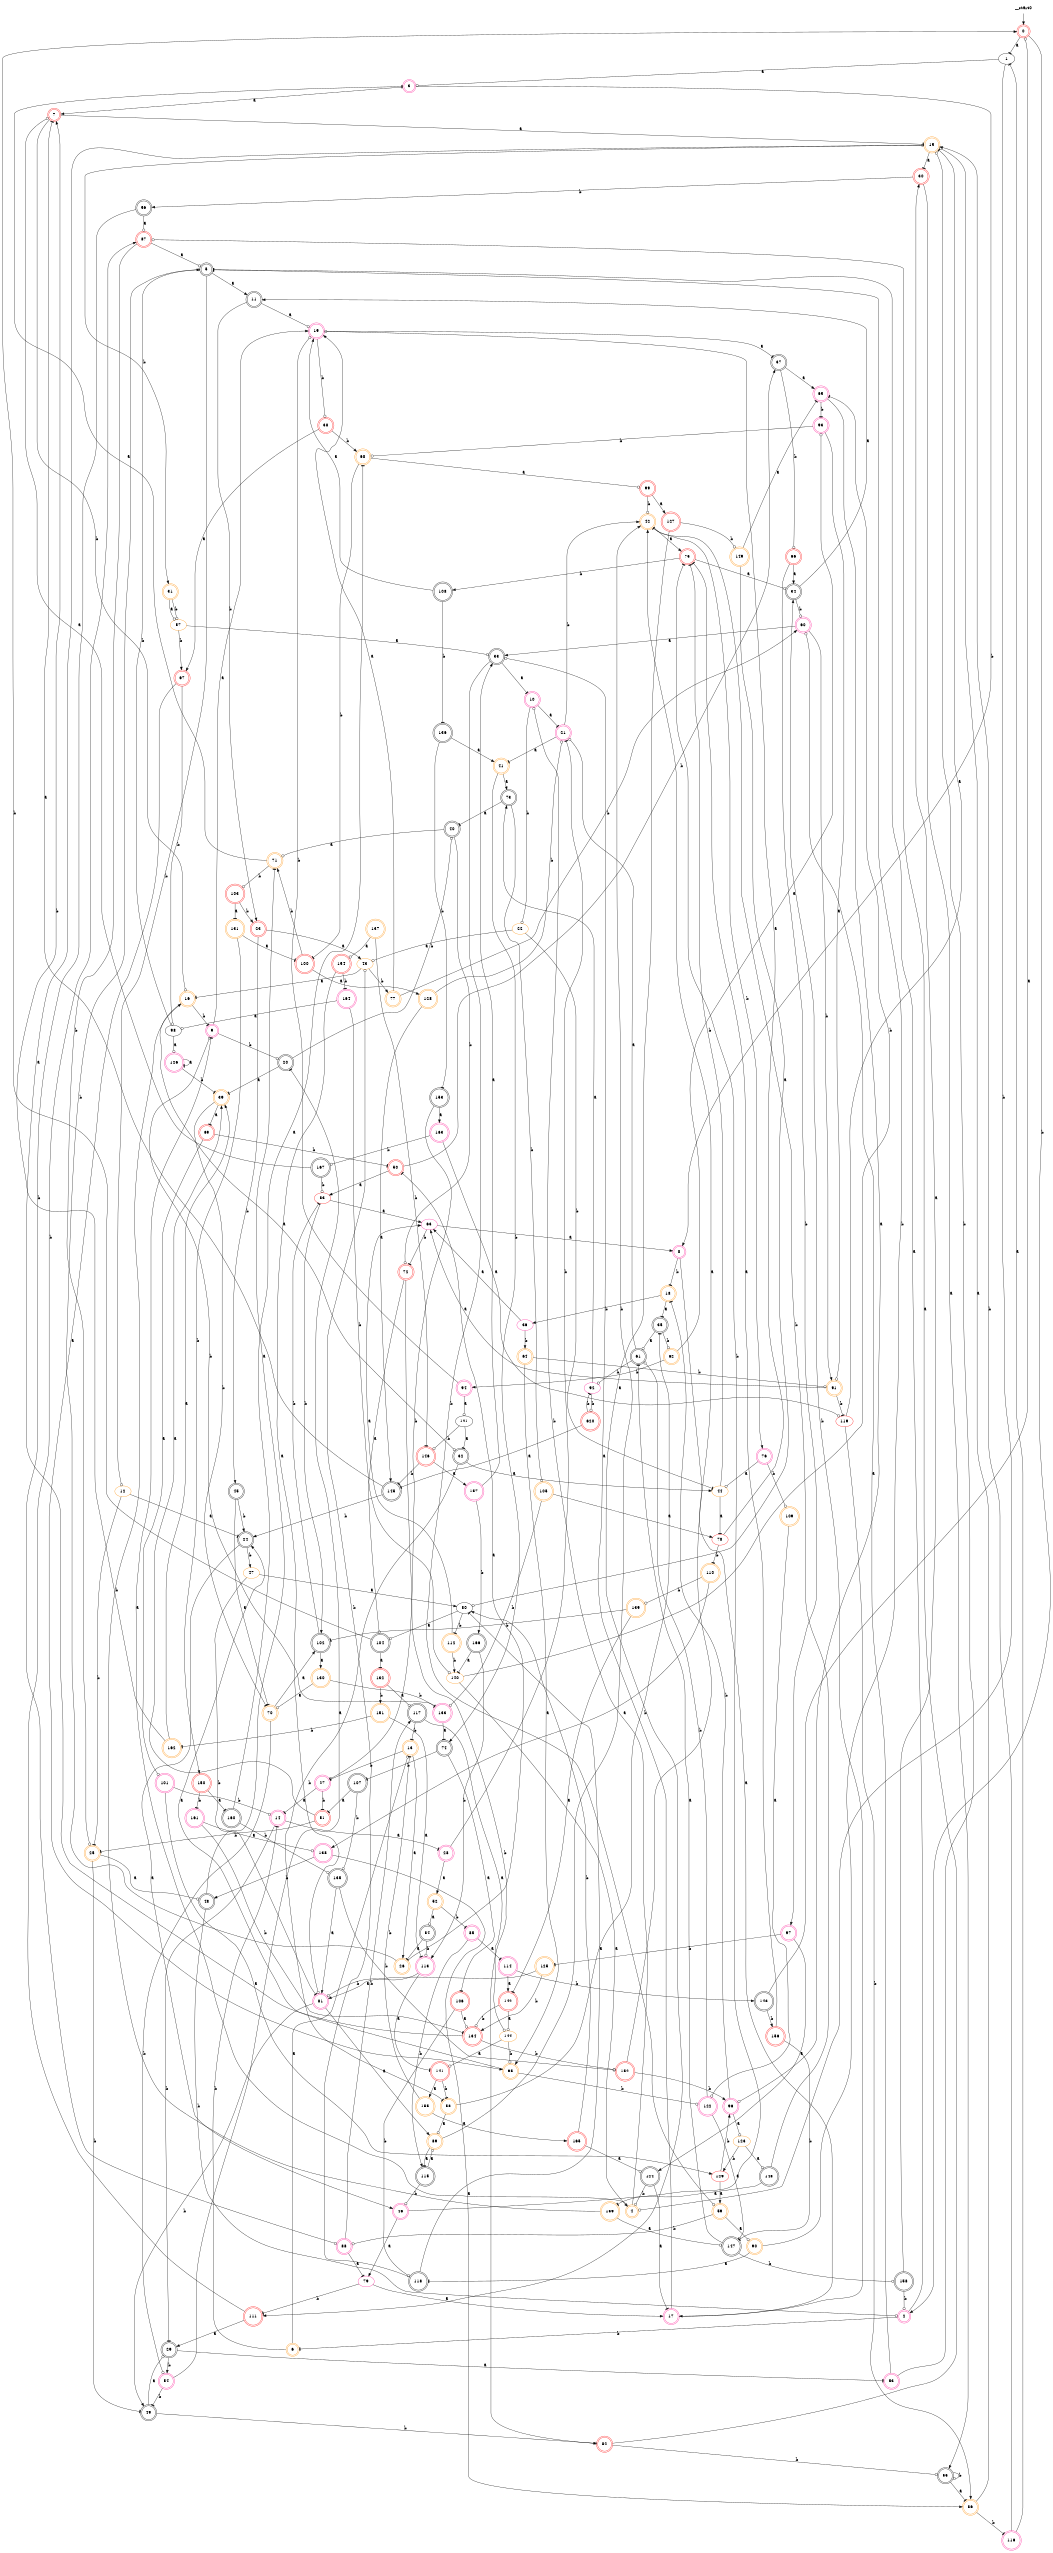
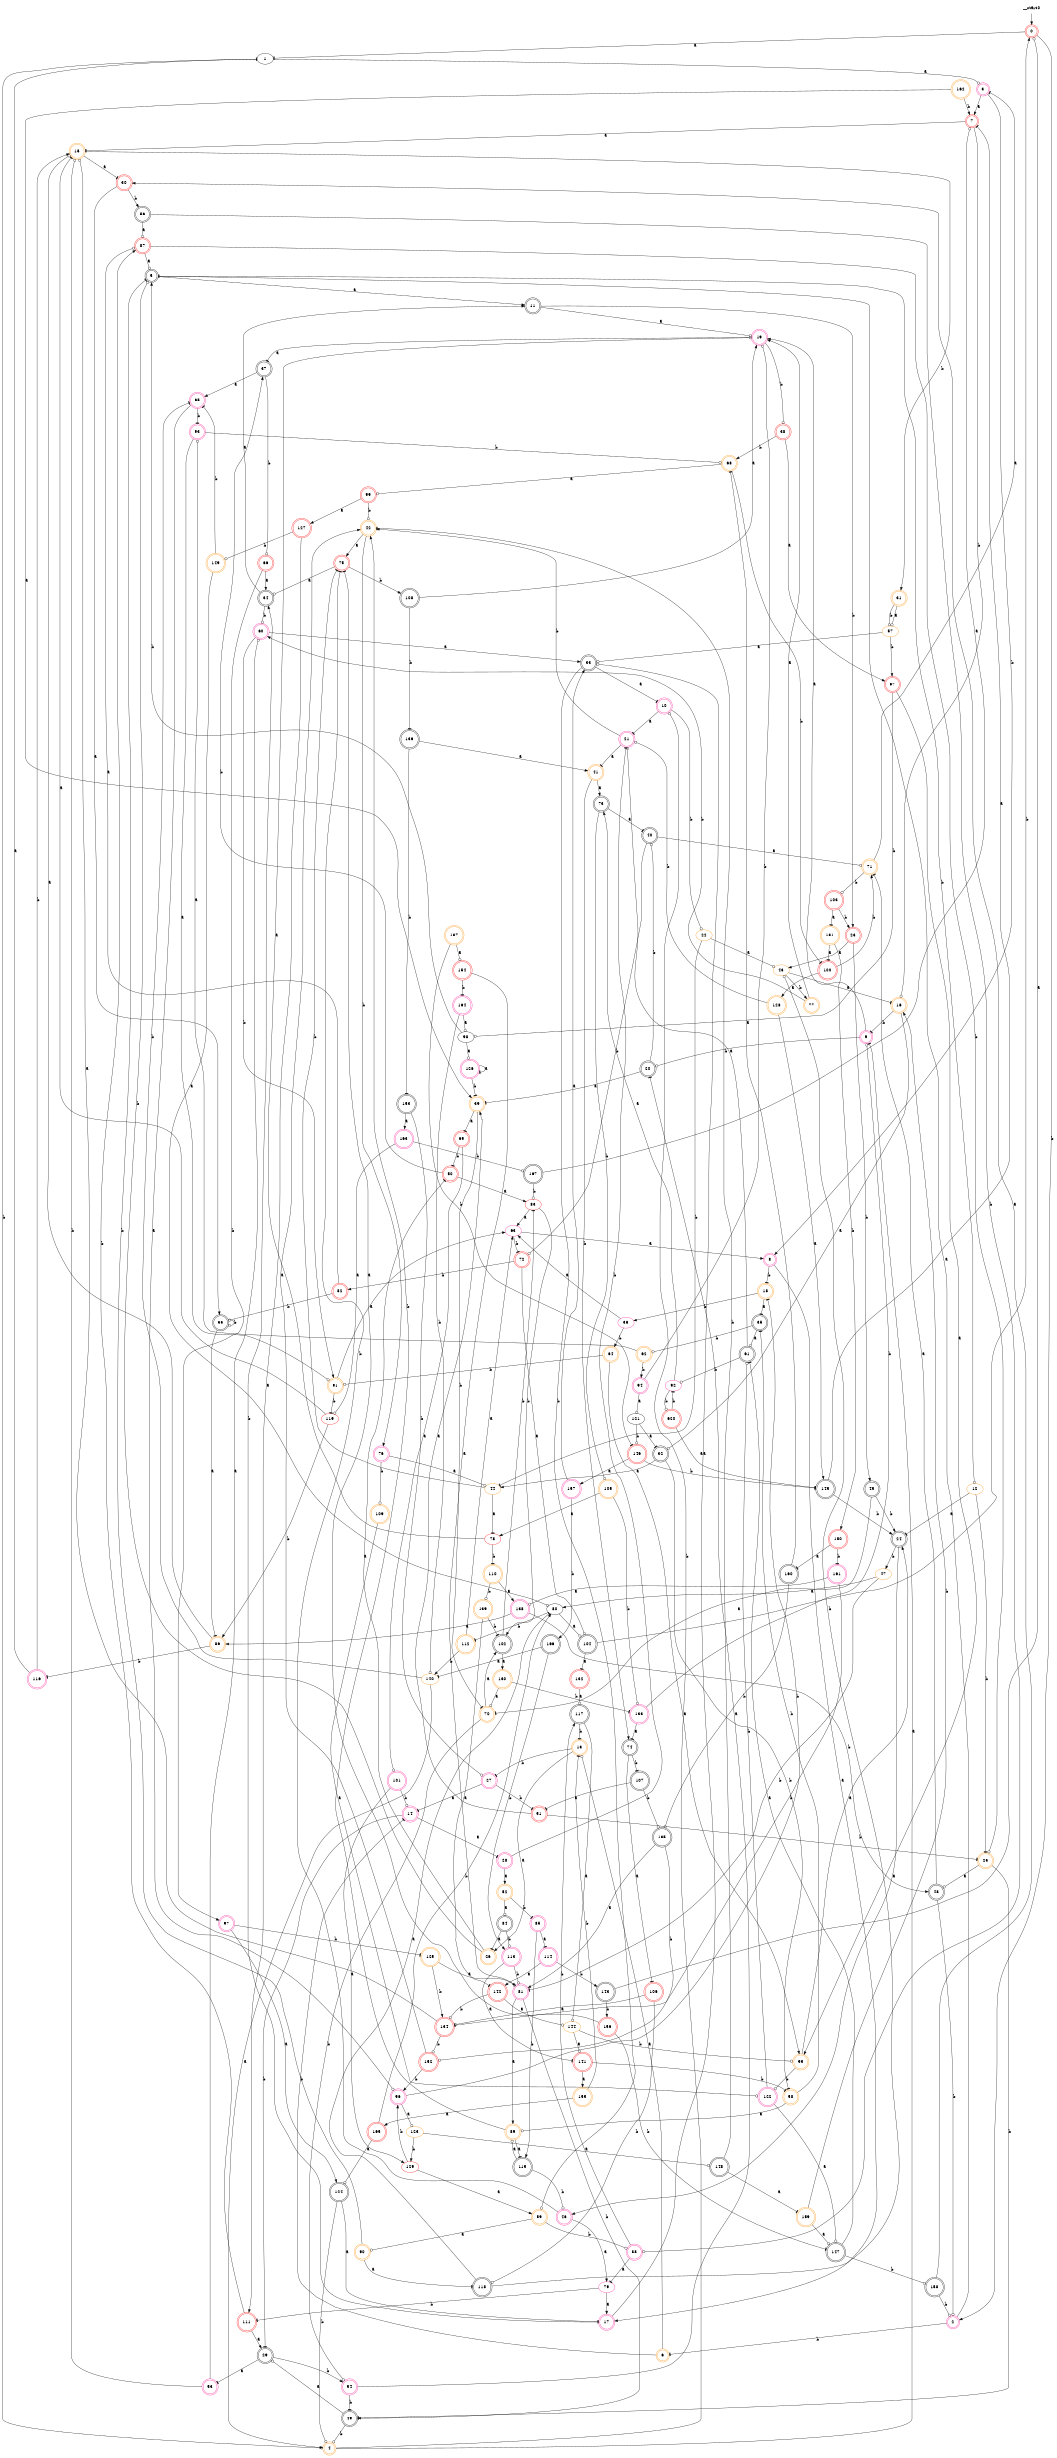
  digraph {
    node [color=darkorange shape=doublecircle]
    edge [arrowhead=odot]
    __start0 [shape=none]
    0 [color=red]
    1 [color=black shape=""]
    2 [color=deeppink]
    3 [color=deeppink]
    4
    5 [color=black]
    6
    7 [color=red]
    8 [color=deeppink]
    9 [color=deeppink]
    10 [color=deeppink]
    11 [color=black]
    12 [shape=""]
    13
    14 [color=deeppink]
    15
    16
    17 [color=deeppink]
    18
    19 [color=deeppink]
    20 [color=black]
    21 [color=deeppink]
    22 [shape=""]
    23 [color=red]
    24 [color=black]
    25
    26
    27 [color=deeppink]
    28 [color=deeppink]
    29 [color=black]
    30 [color=red]
    31
    32 [color=black]
    33 [color=black]
    34 [color=black]
    35 [color=black]
    36 [color=deeppink shape=""]
    37 [color=black]
    38 [color=red]
    39
    40 [color=black]
    41
    42
    43 [shape=ellipse]
    44 [shape=""]
    45 [color=black]
    46 [color=deeppink]
    47 [shape=""]
    48 [color=black]
    49 [color=black]
    50 [color=red]
    51 [color=red]
    52
    53 [color=deeppink]
    54 [color=deeppink]
    55 [color=black]
    56 [color=black]
    57 [shape=""]
    58
    59
    60 [color=deeppink]
    61 [color=black]
    62
    63 [color=deeppink shape=""]
    64
    65 [color=deeppink]
    66 [color=red]
    67 [color=red]
    68
    69 [color=red]
    70
    71
    72 [color=red]
    73 [color=black]
    74 [color=black]
    75 [color=red]
    76 [color=deeppink]
    77
    78 [color=red shape=""]
    79 [color=deeppink shape=""]
    80 [color=black shape=""]
    81 [color=deeppink]
    82 [color=red]
    83 [color=red shape=""]
    84 [color=black]
    85 [color=deeppink]
    86
    87 [color=red]
    88 [color=deeppink]
    89
    90
    91
    92 [color=deeppink shape=""]
    93 [color=deeppink]
    94 [color=deeppink]
    95
    96 [color=deeppink]
    97 [color=deeppink]
    98 [color=black shape=""]
    99 [color=red]
    100 [color=red]
    101 [color=deeppink]
    102 [color=black]
    103 [color=red]
    104 [color=black]
    105
    106 [color=red]
    107 [color=black]
    108 [color=black]
    109
    110
    111 [color=red]
    112
    113 [color=deeppink]
    114 [color=deeppink]
    115 [color=black]
    116 [color=deeppink]
    117 [color=black]
    118 [color=black]
    119 [color=red shape=""]
    n122 [color=red label=620]
    121 [color=black shape=""]
    122 [color=deeppink]
    123 [shape=""]
    124 [color=black]
    125
    126 [color=deeppink]
    127 [color=red]
    128
    129 [color=red shape=""]
    130
    131
    132 [color=red]
    133 [color=deeppink]
    134 [color=red]
    135 [color=black]
    136 [color=black]
    138 [color=deeppink]
    139
    140 [shape=""]
    141 [color=red]
    142 [color=red]
    143 [color=black]
    144 [shape=""]
    145 [color=black]
    146 [color=red]
    147 [color=black]
    148 [color=black]
    149
    150 [color=red]
-   151
    152 [color=red]
    153 [color=black]
    137
    154 [color=red]
    155
    156 [color=red]
    157 [color=deeppink]
    158 [color=black]
    159
    160 [color=black]
    161 [color=deeppink]
    162
    163 [color=deeppink]
    164 [color=deeppink]
    165 [color=red]
    166 [color=black]
    167 [color=black]
    __start0 -> 0 [arrowhead=normal]
    0 -> 1 [arrowhead=tee label=a]
    0 -> 2 [arrowhead=normal label=b]
    1 -> 3 [label=a]
    1 -> 4 [label=b]
    2 -> 5 [arrowhead=tee label=a]
    2 -> 6 [arrowhead=tee label=b]
    3 -> 7 [arrowhead=normal label=a]
    3 -> 8 [arrowhead=normal label=b]
    4 -> 9 [arrowhead=tee label=a]
    4 -> 10 [label=b]
    5 -> 11 [arrowhead=normal label=a]
    5 -> 12 [label=b]
    6 -> 13 [label=a]
    6 -> 14 [arrowhead=tee label=b]
    7 -> 15 [arrowhead=tee label=a]
    7 -> 16 [label=b]
    8 -> 17 [arrowhead=normal label=a]
    8 -> 18 [arrowhead=tee label=b]
    9 -> 19 [arrowhead=normal label=a]
    9 -> 20 [label=b]
    10 -> 21 [arrowhead=tee label=a]
    10 -> 22 [label=b]
    11 -> 19 [label=a]
    11 -> 23 [arrowhead=normal label=b]
    12 -> 24 [arrowhead=tee label=a]
    12 -> 25 [arrowhead=tee label=b]
    13 -> 26 [arrowhead=normal label=a]
    13 -> 27 [arrowhead=tee label=b]
    14 -> 28 [arrowhead=tee label=a]
    14 -> 29 [arrowhead=tee label=b]
    15 -> 30 [arrowhead=tee label=a]
    15 -> 31 [arrowhead=normal label=b]
    16 -> 9 [arrowhead=tee label=b]
    16 -> 32 [label=a]
    17 -> 33 [label=a]
    17 -> 34 [arrowhead=normal label=b]
    18 -> 35 [arrowhead=tee label=a]
    18 -> 36 [arrowhead=normal label=b]
    19 -> 37 [arrowhead=tee label=a]
    19 -> 38 [label=b]
    20 -> 39 [arrowhead=tee label=a]
    20 -> 40 [label=b]
    21 -> 41 [arrowhead=tee label=a]
    21 -> 42 [arrowhead=normal label=b]
    22 -> 43 [label=a]
    22 -> 44 [arrowhead=tee label=b]
    23 -> 43 [arrowhead=normal label=a]
    23 -> 45 [arrowhead=normal label=b]
    24 -> 46 [arrowhead=normal label=a]
    24 -> 47 [arrowhead=normal label=b]
    25 -> 48 [label=a]
    25 -> 49 [arrowhead=tee label=b]
    26 -> 5 [label=b]
    26 -> 50 [arrowhead=tee label=a]
    27 -> 14 [arrowhead=tee label=a]
    27 -> 51 [arrowhead=tee label=b]
    28 -> 21 [arrowhead=tee label=b]
    28 -> 52 [arrowhead=normal label=a]
    29 -> 53 [arrowhead=tee label=a]
    29 -> 54 [arrowhead=normal label=b]
    30 -> 55 [arrowhead=normal label=a]
    30 -> 56 [arrowhead=normal label=b]
    31 -> 57 [label=a]
    31 -> 57 [label=b]
    32 -> 44 [arrowhead=normal label=a]
    32 -> 58 [arrowhead=tee label=b]
    33 -> 10 [arrowhead=tee label=a]
    33 -> 59 [label=b]
    34 -> 11 [arrowhead=normal label=a]
    34 -> 60 [label=b]
    35 -> 61 [label=a]
    35 -> 62 [label=b]
    36 -> 63 [arrowhead=normal label=a]
    36 -> 64 [arrowhead=normal label=b]
    37 -> 65 [arrowhead=normal label=a]
    37 -> 66 [label=b]
    38 -> 67 [arrowhead=normal label=a]
    38 -> 68 [arrowhead=normal label=b]
    39 -> 69 [arrowhead=tee label=a]
    39 -> 70 [arrowhead=tee label=b]
    40 -> 71 [label=a]
    40 -> 72 [label=b]
    41 -> 73 [arrowhead=normal label=a]
    41 -> 74 [arrowhead=normal label=b]
    42 -> 75 [arrowhead=normal label=a]
    42 -> 76 [arrowhead=normal label=b]
    43 -> 16 [arrowhead=tee label=a]
    43 -> 77 [arrowhead=normal label=b]
    44 -> 75 [arrowhead=tee label=b]
    44 -> 78 [arrowhead=tee label=a]
    45 -> 24 [arrowhead=normal label=b]
    45 -> 70 [arrowhead=tee label=a]
    46 -> 75 [arrowhead=tee label=b]
    46 -> 79 [arrowhead=normal label=a]
    47 -> 80 [arrowhead=normal label=a]
    47 -> 81 [arrowhead=tee label=b]
    48 -> 2 [label=b]
    48 -> 71 [arrowhead=tee label=a]
    49 -> 29 [label=a]
-   49 -> 82 [label=b]
+   49 -> 4 [label=b]
    50 -> 37 [arrowhead=normal label=b]
    50 -> 83 [arrowhead=normal label=a]
    51 -> 25 [arrowhead=tee label=b]
    51 -> 39 [arrowhead=normal label=a]
    52 -> 84 [label=a]
    52 -> 85 [arrowhead=tee label=b]
    53 -> 15 [label=b]
    53 -> 60 [label=a]
    54 -> 20 [arrowhead=tee label=a]
    54 -> 49 [arrowhead=tee label=b]
    55 -> 55 [label=b]
    55 -> 86 [arrowhead=tee label=a]
    56 -> 87 [label=a]
    56 -> 88 [label=b]
    57 -> 33 [label=a]
    57 -> 67 [arrowhead=normal label=b]
    58 -> 35 [arrowhead=tee label=b]
    58 -> 89 [label=a]
    59 -> 88 [label=b]
    59 -> 90 [label=a]
    60 -> 33 [arrowhead=normal label=a]
    60 -> 91 [arrowhead=normal label=b]
    61 -> 21 [label=a]
    61 -> 92 [label=b]
    62 -> 93 [label=a]
    62 -> 94 [arrowhead=normal label=b]
    63 -> 8 [arrowhead=normal label=a]
    63 -> 72 [arrowhead=tee label=b]
    64 -> 91 [label=b]
    64 -> 95 [arrowhead=normal label=a]
    65 -> 93 [arrowhead=tee label=b]
    65 -> 96 [label=a]
    66 -> 34 [arrowhead=normal label=a]
    66 -> 97 [arrowhead=normal label=b]
    67 -> 95 [arrowhead=normal label=a]
    67 -> 98 [label=b]
    68 -> 99 [label=a]
    68 -> 100 [arrowhead=tee label=b]
    69 -> 50 [arrowhead=tee label=b]
    69 -> 101 [label=a]
    70 -> 54 [label=b]
    70 -> 102 [arrowhead=normal label=a]
    71 -> 3 [arrowhead=tee label=a]
    71 -> 103 [label=b]
    72 -> 82 [arrowhead=normal label=b]
    72 -> 104 [label=a]
    73 -> 40 [arrowhead=tee label=a]
    73 -> 105 [label=b]
    74 -> 106 [arrowhead=tee label=a]
    74 -> 107 [arrowhead=tee label=b]
    75 -> 34 [label=a]
    75 -> 108 [arrowhead=normal label=b]
    76 -> 44 [label=a]
    76 -> 109 [label=b]
    77 -> 19 [arrowhead=normal label=a]
    77 -> 60 [arrowhead=normal label=b]
    78 -> 19 [label=a]
    78 -> 110 [arrowhead=tee label=b]
    79 -> 17 [arrowhead=normal label=a]
    79 -> 111 [arrowhead=tee label=b]
    80 -> 104 [label=a]
    80 -> 112 [arrowhead=tee label=b]
    81 -> 49 [arrowhead=normal label=b]
    81 -> 89 [arrowhead=normal label=a]
    82 -> 55 [label=b]
    82 -> 87 [label=a]
    83 -> 63 [arrowhead=normal label=a]
    83 -> 102 [arrowhead=normal label=b]
    84 -> 26 [arrowhead=tee label=a]
    84 -> 113 [label=b]
    85 -> 114 [arrowhead=tee label=a]
    85 -> 115 [arrowhead=normal label=b]
    86 -> 15 [label=a]
    86 -> 116 [arrowhead=tee label=b]
    87 -> 5 [label=a]
    87 -> 25 [label=b]
    88 -> 79 [arrowhead=tee label=a]
    88 -> 117 [arrowhead=normal label=b]
    89 -> 42 [arrowhead=normal label=b]
    89 -> 115 [arrowhead=tee label=a]
    90 -> 5 [arrowhead=tee label=b]
    90 -> 118 [arrowhead=tee label=a]
    91 -> 63 [arrowhead=normal label=a]
    91 -> 119 [arrowhead=tee label=b]
    92 -> 73 [arrowhead=normal label=a]
    92 -> n122 [label=b]
    93 -> 68 [label=b]
    93 -> 91 [label=a]
    94 -> 19 [label=b]
    94 -> 121 [label=a]
    95 -> 24 [arrowhead=normal label=a]
    95 -> 122 [label=b]
    96 -> 18 [arrowhead=tee label=b]
    96 -> 123 [label=a]
    97 -> 124 [arrowhead=normal label=a]
    97 -> 125 [arrowhead=tee label=b]
    98 -> 5 [arrowhead=normal label=b]
    98 -> 126 [label=a]
    99 -> 42 [label=b]
    99 -> 127 [arrowhead=normal label=a]
    100 -> 71 [arrowhead=normal label=b]
    100 -> 128 [arrowhead=normal label=a]
    101 -> 14 [label=b]
    101 -> 129 [arrowhead=normal label=a]
    102 -> 83 [arrowhead=tee label=b]
    102 -> 130 [arrowhead=normal label=a]
    103 -> 23 [arrowhead=normal label=b]
    103 -> 131 [arrowhead=tee label=a]
    104 -> 0 [arrowhead=normal label=b]
    104 -> 132 [arrowhead=tee label=a]
    105 -> 78 [arrowhead=normal label=a]
    105 -> 133 [label=b]
    106 -> 118 [label=b]
    106 -> 134 [label=a]
    107 -> 51 [arrowhead=tee label=a]
    107 -> 135 [label=b]
    108 -> 19 [arrowhead=normal label=a]
    108 -> 136 [arrowhead=tee label=b]
    109 -> 122 [label=a]
    110 -> 138 [arrowhead=normal label=a]
    110 -> 139 [label=b]
    111 -> 29 [arrowhead=normal label=a]
    111 -> 87 [arrowhead=normal label=b]
    112 -> 63 [arrowhead=normal label=a]
    112 -> 140 [arrowhead=normal label=b]
    113 -> 81 [label=b]
    113 -> 141 [arrowhead=tee label=a]
    114 -> 142 [arrowhead=normal label=a]
    114 -> 143 [arrowhead=normal label=b]
    115 -> 46 [label=b]
    115 -> 89 [label=a]
    116 -> 1 [arrowhead=tee label=a]
    116 -> 15 [arrowhead=normal label=b]
    117 -> 13 [arrowhead=tee label=b]
    117 -> 144 [label=a]
    118 -> 43 [label=b]
    118 -> 80 [arrowhead=tee label=a]
    119 -> 15 [arrowhead=tee label=a]
    119 -> 86 [arrowhead=normal label=b]
    n122 -> 92 [arrowhead=tee label=b]
    n122 -> 145 [arrowhead=tee label=a]
    121 -> 32 [arrowhead=tee label=a]
    121 -> 146 [label=b]
    122 -> 61 [label=b]
    122 -> 147 [label=a]
    123 -> 129 [arrowhead=normal label=b]
    123 -> 148 [label=a]
    124 -> 4 [label=b]
    124 -> 17 [arrowhead=tee label=a]
    125 -> 81 [arrowhead=normal label=a]
    125 -> 134 [arrowhead=normal label=b]
    126 -> 39 [arrowhead=tee label=b]
    126 -> 126 [arrowhead=tee label=a]
    127 -> 111 [arrowhead=normal label=a]
    127 -> 149 [label=b]
    128 -> 21 [label=b]
    128 -> 145 [arrowhead=normal label=a]
    129 -> 59 [arrowhead=normal label=a]
    129 -> 96 [arrowhead=normal label=b]
    130 -> 70 [label=a]
    130 -> 133 [arrowhead=tee label=b]
    131 -> 100 [arrowhead=tee label=a]
    131 -> 150 [arrowhead=normal label=b]
    132 -> 117 [label=a]
-   132 -> 151 [arrowhead=normal label=b]
    133 -> 9 [label=b]
    133 -> 74 [arrowhead=tee label=a]
    134 -> 15 [label=a]
    134 -> 152 [label=b]
    135 -> 81 [arrowhead=normal label=a]
    135 -> 152 [label=b]
    136 -> 41 [arrowhead=normal label=a]
    136 -> 153 [arrowhead=tee label=b]
    138 -> 48 [arrowhead=normal label=b]
    138 -> 86 [arrowhead=normal label=a]
    139 -> 102 [arrowhead=tee label=b]
    139 -> 142 [arrowhead=tee label=a]
    140 -> 4 [arrowhead=normal label=a]
    140 -> 65 [arrowhead=tee label=b]
    141 -> 58 [arrowhead=tee label=b]
    141 -> 155 [arrowhead=normal label=a]
    142 -> 134 [label=b]
    142 -> 144 [label=a]
    143 -> 0 [label=a]
    143 -> 156 [arrowhead=normal label=b]
    144 -> 95 [label=b]
    144 -> 141 [label=a]
    145 -> 7 [arrowhead=tee label=a]
    145 -> 24 [arrowhead=normal label=b]
    146 -> 145 [arrowhead=tee label=b]
    146 -> 157 [arrowhead=normal label=a]
    147 -> 61 [arrowhead=tee label=a]
    147 -> 158 [label=b]
    148 -> 42 [arrowhead=tee label=b]
    148 -> 159 [arrowhead=tee label=a]
-   149 -> 65 [arrowhead=tee label=a]
+   149 -> 65 [arrowhead=tee label=b]
    149 -> 80 [label=a]
    150 -> 160 [arrowhead=tee label=a]
    150 -> 161 [arrowhead=tee label=b]
-   151 -> 113 [arrowhead=tee label=a]
-   151 -> 162 [arrowhead=tee label=b]
    152 -> 42 [arrowhead=normal label=a]
    152 -> 96 [arrowhead=normal label=b]
    153 -> 27 [label=b]
    153 -> 163 [arrowhead=normal label=a]
    137 -> 146 [arrowhead=tee label=b]
    137 -> 154 [label=a]
    154 -> 81 [label=a]
    154 -> 164 [arrowhead=tee label=b]
    155 -> 13 [arrowhead=tee label=b]
    155 -> 165 [arrowhead=normal label=a]
    156 -> 75 [arrowhead=tee label=a]
    156 -> 147 [arrowhead=tee label=b]
    157 -> 33 [arrowhead=normal label=a]
    157 -> 166 [arrowhead=normal label=b]
    158 -> 2 [label=b]
    158 -> 30 [arrowhead=normal label=a]
    159 -> 16 [arrowhead=normal label=b]
    159 -> 147 [label=a]
    160 -> 68 [arrowhead=tee label=a]
    160 -> 135 [label=b]
    161 -> 134 [arrowhead=tee label=b]
    161 -> 138 [label=a]
    162 -> 7 [arrowhead=normal label=b]
    162 -> 39 [arrowhead=normal label=a]
    163 -> 119 [label=a]
    163 -> 167 [label=b]
    164 -> 98 [label=a]
    164 -> 140 [label=b]
    165 -> 80 [arrowhead=normal label=b]
    165 -> 124 [label=a]
    166 -> 113 [arrowhead=normal label=b]
    166 -> 140 [arrowhead=tee label=a]
    167 -> 7 [label=a]
    167 -> 83 [label=b]
  }
